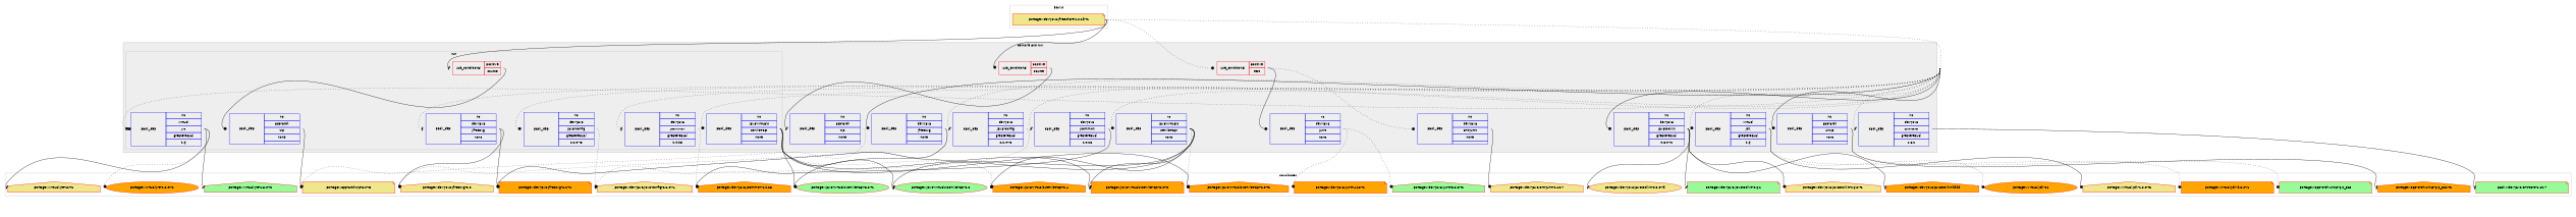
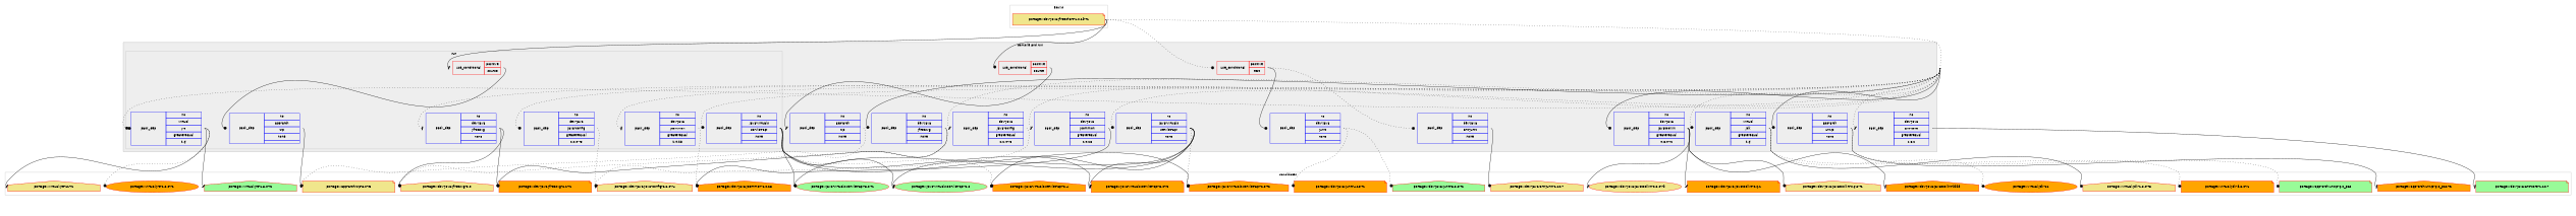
  digraph {
    compound=true
    concentrate=true
    fontname=Helvetica
    fontsize=10
    newrank=true
    rankdir=TB
    ranksep=1.5
    node [color=red fontname=Helvetica fontsize=10 shape=none style=filled]
    edge [arrowhead=dot headport=w style=solid tailport=e weight=100]
    n1 [fillcolor=khaki label="portage://dev-java/jfreechart-1.0.19-r1" shape=note width=4]
    n2 [color=blue label=<<TABLE BORDER="0" CELLBORDER="1" CELLSPACING="0" CELLPADDING="4" WIDTH="220"><TR><TD ROWSPAN="6" CELLPADDING="30">pack_dep</TD></TR><TR><TD WIDTH="110">no</TD></TR><TR><TD>app-arch</TD></TR><TR><TD>zip</TD></TR><TR><TD>none</TD></TR><TR><TD></TD></TR></TABLE>> style=""]
    n3 [label=<<TABLE BORDER="0" CELLBORDER="1" CELLSPACING="0" CELLPADDING="4"><TR><TD ROWSPAN="3" CELLPADDING="10">use_conditional</TD></TR><TR><TD>positive</TD></TR><TR><TD>source</TD></TR></TABLE>> style=""]
    n4 [color=blue label=<<TABLE BORDER="0" CELLBORDER="1" CELLSPACING="0" CELLPADDING="4" WIDTH="220"><TR><TD ROWSPAN="6" CELLPADDING="30">pack_dep</TD></TR><TR><TD WIDTH="110">no</TD></TR><TR><TD>dev-java</TD></TR><TR><TD>ant-junit</TD></TR><TR><TD>none</TD></TR><TR><TD></TD></TR></TABLE>> style=""]
    n5 [color=blue label=<<TABLE BORDER="0" CELLBORDER="1" CELLSPACING="0" CELLPADDING="4" WIDTH="220"><TR><TD ROWSPAN="6" CELLPADDING="30">pack_dep</TD></TR><TR><TD WIDTH="110">no</TD></TR><TR><TD>dev-java</TD></TR><TR><TD>junit</TD></TR><TR><TD>none</TD></TR><TR><TD></TD></TR></TABLE>> style=""]
    n6 [label=<<TABLE BORDER="0" CELLBORDER="1" CELLSPACING="0" CELLPADDING="4"><TR><TD ROWSPAN="3" CELLPADDING="10">use_conditional</TD></TR><TR><TD>positive</TD></TR><TR><TD>test</TD></TR></TABLE>> style=""]
    n7 [color=blue label=<<TABLE BORDER="0" CELLBORDER="1" CELLSPACING="0" CELLPADDING="4" WIDTH="220"><TR><TD ROWSPAN="6" CELLPADDING="30">pack_dep</TD></TR><TR><TD WIDTH="110">no</TD></TR><TR><TD>app-arch</TD></TR><TR><TD>unzip</TD></TR><TR><TD>none</TD></TR><TR><TD></TD></TR></TABLE>> style=""]
    n8 [color=blue label=<<TABLE BORDER="0" CELLBORDER="1" CELLSPACING="0" CELLPADDING="4" WIDTH="220"><TR><TD ROWSPAN="6" CELLPADDING="30">pack_dep</TD></TR><TR><TD WIDTH="110">no</TD></TR><TR><TD>dev-java</TD></TR><TR><TD>ant-core</TD></TR><TR><TD>greaterequal</TD></TR><TR><TD>1.8.2</TD></TR></TABLE>> style=""]
    n9 [color=blue label=<<TABLE BORDER="0" CELLBORDER="1" CELLSPACING="0" CELLPADDING="4" WIDTH="220"><TR><TD ROWSPAN="6" CELLPADDING="30">pack_dep</TD></TR><TR><TD WIDTH="110">no</TD></TR><TR><TD>dev-java</TD></TR><TR><TD>java-config</TD></TR><TR><TD>greaterequal</TD></TR><TR><TD>2.2.0-r3</TD></TR></TABLE>> style=""]
    n10 [color=blue label=<<TABLE BORDER="0" CELLBORDER="1" CELLSPACING="0" CELLPADDING="4" WIDTH="220"><TR><TD ROWSPAN="6" CELLPADDING="30">pack_dep</TD></TR><TR><TD WIDTH="110">no</TD></TR><TR><TD>dev-java</TD></TR><TR><TD>javatoolkit</TD></TR><TR><TD>greaterequal</TD></TR><TR><TD>0.3.0-r2</TD></TR></TABLE>> style=""]
    n11 [color=blue label=<<TABLE BORDER="0" CELLBORDER="1" CELLSPACING="0" CELLPADDING="4" WIDTH="220"><TR><TD ROWSPAN="6" CELLPADDING="30">pack_dep</TD></TR><TR><TD WIDTH="110">no</TD></TR><TR><TD>dev-java</TD></TR><TR><TD>jcommon</TD></TR><TR><TD>greaterequal</TD></TR><TR><TD>1.0.23</TD></TR></TABLE>> style=""]
    n12 [color=blue label=<<TABLE BORDER="0" CELLBORDER="1" CELLSPACING="0" CELLPADDING="4" WIDTH="220"><TR><TD ROWSPAN="6" CELLPADDING="30">pack_dep</TD></TR><TR><TD WIDTH="110">no</TD></TR><TR><TD>dev-java</TD></TR><TR><TD>jfreesvg</TD></TR><TR><TD>none</TD></TR><TR><TD></TD></TR></TABLE>> style=""]
    n13 [color=blue label=<<TABLE BORDER="0" CELLBORDER="1" CELLSPACING="0" CELLPADDING="4" WIDTH="220"><TR><TD ROWSPAN="6" CELLPADDING="30">pack_dep</TD></TR><TR><TD WIDTH="110">no</TD></TR><TR><TD>java-virtuals</TD></TR><TR><TD>servlet-api</TD></TR><TR><TD>none</TD></TR><TR><TD></TD></TR></TABLE>> style=""]
    n14 [color=blue label=<<TABLE BORDER="0" CELLBORDER="1" CELLSPACING="0" CELLPADDING="4" WIDTH="220"><TR><TD ROWSPAN="6" CELLPADDING="30">pack_dep</TD></TR><TR><TD WIDTH="110">no</TD></TR><TR><TD>virtual</TD></TR><TR><TD>jdk</TD></TR><TR><TD>greaterequal</TD></TR><TR><TD>1.6</TD></TR></TABLE>> style=""]
    n15 [color=blue label=<<TABLE BORDER="0" CELLBORDER="1" CELLSPACING="0" CELLPADDING="4" WIDTH="220"><TR><TD ROWSPAN="6" CELLPADDING="30">pack_dep</TD></TR><TR><TD WIDTH="110">no</TD></TR><TR><TD>app-arch</TD></TR><TR><TD>zip</TD></TR><TR><TD>none</TD></TR><TR><TD></TD></TR></TABLE>> style=""]
    n16 [label=<<TABLE BORDER="0" CELLBORDER="1" CELLSPACING="0" CELLPADDING="4"><TR><TD ROWSPAN="3" CELLPADDING="10">use_conditional</TD></TR><TR><TD>positive</TD></TR><TR><TD>source</TD></TR></TABLE>> style=""]
    n17 [color=blue label=<<TABLE BORDER="0" CELLBORDER="1" CELLSPACING="0" CELLPADDING="4" WIDTH="220"><TR><TD ROWSPAN="6" CELLPADDING="30">pack_dep</TD></TR><TR><TD WIDTH="110">no</TD></TR><TR><TD>dev-java</TD></TR><TR><TD>java-config</TD></TR><TR><TD>greaterequal</TD></TR><TR><TD>2.2.0-r3</TD></TR></TABLE>> style=""]
    n18 [color=blue label=<<TABLE BORDER="0" CELLBORDER="1" CELLSPACING="0" CELLPADDING="4" WIDTH="220"><TR><TD ROWSPAN="6" CELLPADDING="30">pack_dep</TD></TR><TR><TD WIDTH="110">no</TD></TR><TR><TD>dev-java</TD></TR><TR><TD>jcommon</TD></TR><TR><TD>greaterequal</TD></TR><TR><TD>1.0.23</TD></TR></TABLE>> style=""]
    n19 [color=blue label=<<TABLE BORDER="0" CELLBORDER="1" CELLSPACING="0" CELLPADDING="4" WIDTH="220"><TR><TD ROWSPAN="6" CELLPADDING="30">pack_dep</TD></TR><TR><TD WIDTH="110">no</TD></TR><TR><TD>dev-java</TD></TR><TR><TD>jfreesvg</TD></TR><TR><TD>none</TD></TR><TR><TD></TD></TR></TABLE>> style=""]
    n20 [color=blue label=<<TABLE BORDER="0" CELLBORDER="1" CELLSPACING="0" CELLPADDING="4" WIDTH="220"><TR><TD ROWSPAN="6" CELLPADDING="30">pack_dep</TD></TR><TR><TD WIDTH="110">no</TD></TR><TR><TD>java-virtuals</TD></TR><TR><TD>servlet-api</TD></TR><TR><TD>none</TD></TR><TR><TD></TD></TR></TABLE>> style=""]
    n21 [color=blue label=<<TABLE BORDER="0" CELLBORDER="1" CELLSPACING="0" CELLPADDING="4" WIDTH="220"><TR><TD ROWSPAN="6" CELLPADDING="30">pack_dep</TD></TR><TR><TD WIDTH="110">no</TD></TR><TR><TD>virtual</TD></TR><TR><TD>jre</TD></TR><TR><TD>greaterequal</TD></TR><TR><TD>1.6</TD></TR></TABLE>> style=""]
    n22 [fillcolor=khaki label="portage://app-arch/zip-3.0-r3" shape=note width=4]
    n23 [fillcolor=orange label="portage://dev-java/jcommon-1.0.23" shape=house width=4]
    n24 [fillcolor=khaki label="portage://dev-java/ant-junit-1.10.7" shape=house width=4]
    n25 [fillcolor=orange label="portage://dev-java/junit-4.12-r1" shape=note width=4]
    n26 [fillcolor=palegreen label="portage://dev-java/junit-3.8.2-r2" shape=house width=4]
    n27 [fillcolor=palegreen label="portage://app-arch/unzip-6.0_p25" shape=note width=4]
    n28 [fillcolor=orange label="portage://app-arch/unzip-6.0_p21-r2" shape=house width=4]
-   n29 [fillcolor=palegreen label="pack://dev-java/ant-core-1.10.7" shape=note width=4]
+   n29 [fillcolor=palegreen label="portage://dev-java/ant-core-1.10.7" shape=note width=4]
    n30 [fillcolor=khaki label="portage://dev-java/java-config-2.2.0-r4" shape=house width=4]
    n31 [fillcolor=orange label="portage://dev-java/javatoolkit-9999" shape=house width=4]
    n32 [fillcolor=khaki label="portage://dev-java/javatoolkit-0.6.2-r1" shape=house width=4]
-   n33 [fillcolor=palegreen label="portage://dev-java/javatoolkit-0.6.1" shape=note width=4]
+   n33 [fillcolor=orange label="portage://dev-java/javatoolkit-0.6.1" shape=note width=4]
    n34 [fillcolor=khaki label="portage://dev-java/javatoolkit-0.3.0-r9" shape=ellipse width=4]
    n35 [fillcolor=khaki label="portage://dev-java/jfreesvg-3.0" shape=house width=4]
    n36 [fillcolor=orange label="portage://dev-java/jfreesvg-2.1-r1" shape=note width=4]
    n37 [fillcolor=palegreen label="portage://java-virtuals/servlet-api-3.1-r1" shape=ellipse width=4]
    n38 [fillcolor=orange label="portage://java-virtuals/servlet-api-3.0-r2" shape=note width=4]
    n39 [fillcolor=orange label="portage://java-virtuals/servlet-api-2.5-r2" shape=house width=4]
    n40 [fillcolor=orange label="portage://java-virtuals/servlet-api-2.4" shape=house width=4]
    n41 [fillcolor=palegreen label="portage://java-virtuals/servlet-api-2.3" shape=ellipse width=4]
    n42 [fillcolor=orange label="portage://virtual/jdk-11" shape=ellipse width=4]
    n43 [fillcolor=orange label="portage://virtual/jdk-9.8.0-r4" shape=note width=4]
    n44 [fillcolor=khaki label="portage://virtual/jdk-1.8.0-r3" shape=house width=4]
    n45 [fillcolor=khaki label="portage://virtual/jre-11-r1" shape=house width=4]
    n46 [fillcolor=palegreen label="portage://virtual/jre-1.8.0-r2" shape=house width=4]
    n47 [fillcolor=orange label="portage://virtual/jre-1.8.0-r1" shape=ellipse width=4]
    subgraph cluster_1 {
      color=gray
      label=<<i>dependencies</i>>
      subgraph cluster_2 {
        color=gray
        fillcolor="#eeeeee"
        label=<<i>compile</i>>
        style=filled
        subgraph sub_3 {
          color=gray
          fillcolor="#eeeeee"
          label=<<i>compile</i>>
          style=filled
          n3
          subgraph sub_4 {
            color=gray
            fillcolor="#eeeeee"
            label=<<i>compile</i>>
            style=filled
            n2
          }
        }
        subgraph sub_5 {
          color=gray
          fillcolor="#eeeeee"
          label=<<i>compile</i>>
          style=filled
          n6
          subgraph sub_6 {
            color=gray
            fillcolor="#eeeeee"
            label=<<i>compile</i>>
            style=filled
            n4
          }
          subgraph sub_7 {
            color=gray
            fillcolor="#eeeeee"
            label=<<i>compile</i>>
            style=filled
            n5
          }
        }
        subgraph sub_8 {
          color=gray
          fillcolor="#eeeeee"
          label=<<i>compile</i>>
          style=filled
          n7
        }
        subgraph sub_9 {
          color=gray
          fillcolor="#eeeeee"
          label=<<i>compile</i>>
          style=filled
          n8
        }
        subgraph sub_10 {
          color=gray
          fillcolor="#eeeeee"
          label=<<i>compile</i>>
          style=filled
          n9
        }
        subgraph sub_11 {
          color=gray
          fillcolor="#eeeeee"
          label=<<i>compile</i>>
          style=filled
          n10
        }
        subgraph sub_12 {
          color=gray
          fillcolor="#eeeeee"
          label=<<i>compile</i>>
          style=filled
          n11
        }
        subgraph sub_13 {
          color=gray
          fillcolor="#eeeeee"
          label=<<i>compile</i>>
          style=filled
          n12
        }
        subgraph sub_14 {
          color=gray
          fillcolor="#eeeeee"
          label=<<i>compile</i>>
          style=filled
          n13
        }
        subgraph sub_15 {
          color=gray
          fillcolor="#eeeeee"
          label=<<i>compile</i>>
          style=filled
          n14
        }
      }
      subgraph cluster_16 {
        color=gray
        fillcolor="#eeeeee"
        label=<<i>compile and run</i>>
        style=filled
      }
      subgraph cluster_17 {
        color=gray
        fillcolor="#eeeeee"
        label=<<i>run</i>>
        style=filled
        subgraph sub_18 {
          color=gray
          fillcolor="#eeeeee"
          label=<<i>run</i>>
          style=filled
          n16
          subgraph sub_19 {
            color=gray
            fillcolor="#eeeeee"
            label=<<i>run</i>>
            style=filled
            n15
          }
        }
        subgraph sub_20 {
          color=gray
          fillcolor="#eeeeee"
          label=<<i>run</i>>
          style=filled
          n17
        }
        subgraph sub_21 {
          color=gray
          fillcolor="#eeeeee"
          label=<<i>run</i>>
          style=filled
          n18
        }
        subgraph sub_22 {
          color=gray
          fillcolor="#eeeeee"
          label=<<i>run</i>>
          style=filled
          n19
        }
        subgraph sub_23 {
          color=gray
          fillcolor="#eeeeee"
          label=<<i>run</i>>
          style=filled
          n20
        }
        subgraph sub_24 {
          color=gray
          fillcolor="#eeeeee"
          label=<<i>run</i>>
          style=filled
          n21
        }
      }
    }
    subgraph cluster_25 {
      color=gray
      label=<<i>ebuild</i>>
      n1
    }
    subgraph cluster_26 {
      color=gray
      label=<<i>candidates</i>>
      rank=same
      subgraph sub_27 {
        color=black
        label=<<i>candidates</i>>
        nodesep=1
        rank=same
        n22
      }
      subgraph sub_28 {
        color=black
        label=<<i>candidates</i>>
        nodesep=1
        rank=same
        n23
      }
      subgraph sub_29 {
        color=black
        label=<<i>candidates</i>>
        nodesep=1
        rank=same
        n24
      }
      subgraph sub_30 {
        color=black
        label=<<i>candidates</i>>
        nodesep=1
        rank=same
        n25
        n26
      }
      subgraph sub_31 {
        color=black
        label=<<i>candidates</i>>
        nodesep=1
        rank=same
        n27
        n28
      }
      subgraph sub_32 {
        color=black
        label=<<i>candidates</i>>
        nodesep=1
        rank=same
        n29
      }
      subgraph sub_33 {
        color=black
        label=<<i>candidates</i>>
        nodesep=1
        rank=same
        n30
      }
      subgraph sub_34 {
        color=black
        label=<<i>candidates</i>>
        nodesep=1
        rank=same
        n31
        n32
        n33
        n34
      }
      subgraph sub_35 {
        color=black
        label=<<i>candidates</i>>
        nodesep=1
        rank=same
        n35
        n36
      }
      subgraph sub_36 {
        color=black
        label=<<i>candidates</i>>
        nodesep=1
        rank=same
        n37
        n38
        n39
        n40
        n41
      }
      subgraph sub_37 {
        color=black
        label=<<i>candidates</i>>
        nodesep=1
        rank=same
        n42
        n43
        n44
      }
      subgraph sub_38 {
        color=black
        label=<<i>candidates</i>>
        nodesep=1
        rank=same
        n22
      }
      subgraph sub_39 {
        color=black
        label=<<i>candidates</i>>
        nodesep=1
        rank=same
        n30
      }
      subgraph sub_40 {
        color=black
        label=<<i>candidates</i>>
        nodesep=1
        rank=same
        n45
        n46
        n47
      }
      subgraph sub_41 {
        color=black
        label=<<i>candidates</i>>
        nodesep=1
        rank=same
        n23
      }
      subgraph sub_42 {
        color=black
        label=<<i>candidates</i>>
        nodesep=1
        rank=same
        n35
        n36
      }
      subgraph sub_43 {
        color=black
        label=<<i>candidates</i>>
        nodesep=1
        rank=same
        n37
        n38
        n39
        n40
        n41
      }
    }
    n1 -> n3 [weight=20]
    n1 -> n6 [style=dotted weight=20]
    n1 -> n7 [weight=20]
    n1 -> n8 [arrowhead=tee style=dotted weight=20]
    n1 -> n9 [arrowhead=tee style=dotted weight=20]
    n1 -> n10 [weight=20]
    n1 -> n11 [arrowhead=tee style=dotted weight=20]
    n1 -> n12 [weight=20]
    n1 -> n13 [style=dotted weight=20]
    n1 -> n14 [style=dotted weight=20]
    n1 -> n16 [arrowhead=tee weight=20]
    n1 -> n17 [style=dotted weight=20]
    n1 -> n18 [arrowhead=tee style=dotted weight=20]
    n1 -> n19 [arrowhead=tee style=dotted weight=20]
    n1 -> n20 [style=dotted weight=20]
    n1 -> n21 [style=dotted weight=20]
    n2 -> n22 [style=dotted]
    n3 -> n2 [arrowhead=tee weight=20]
    n4 -> n24
    n5 -> n25 [style=dotted]
    n5 -> n26 [style=dotted]
    n6 -> n4 [style=dotted weight=20]
    n6 -> n5 [weight=20]
    n7 -> n27 [style=dotted]
    n7 -> n28 [arrowhead=tee]
    n8 -> n29 [arrowhead=tee]
    n9 -> n30 [arrowhead=tee style=dotted]
    n10 -> n31 [arrowhead=tee]
    n10 -> n32
    n10 -> n33 [arrowhead=tee]
    n10 -> n34 [arrowhead=tee]
    n11 -> n23
    n12 -> n35 [style=dotted]
    n12 -> n36
    n13 -> n37
    n13 -> n38 [arrowhead=tee]
    n13 -> n39 [style=dotted]
    n13 -> n40
    n13 -> n41 [arrowhead=tee]
    n14 -> n42 [style=dotted]
    n14 -> n43 [style=dotted]
    n14 -> n44
    n15 -> n22 [arrowhead=tee]
    n16 -> n15 [weight=20]
    n17 -> n30 [style=dotted]
    n18 -> n23 [style=dotted]
    n19 -> n35
    n19 -> n36
    n20 -> n37
    n20 -> n38 [arrowhead=tee]
    n20 -> n39
    n20 -> n40 [style=dotted]
    n20 -> n41 [arrowhead=tee]
    n21 -> n45 [arrowhead=tee]
    n21 -> n46 [arrowhead=tee]
    n21 -> n47 [style=dotted]
  }
